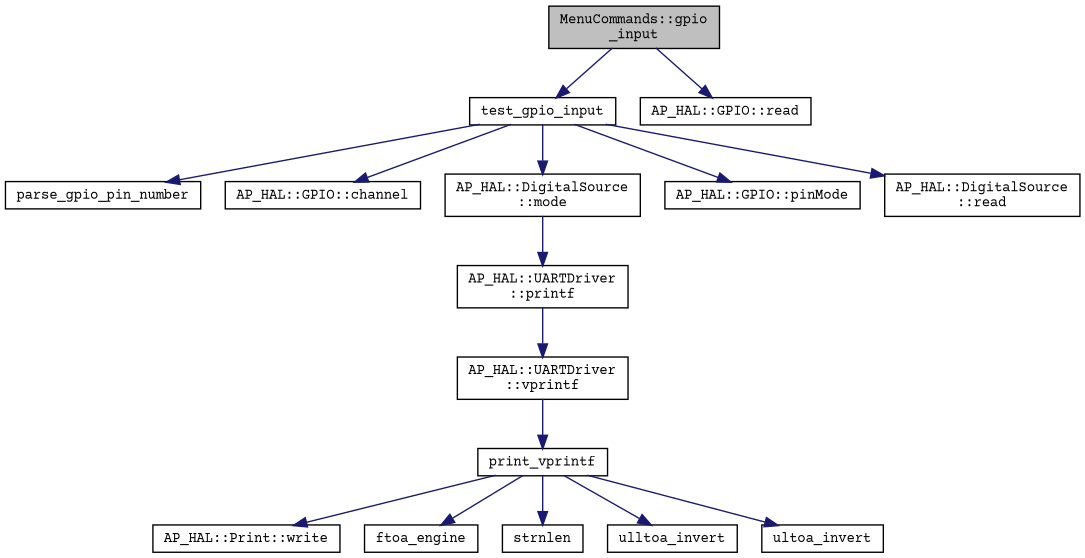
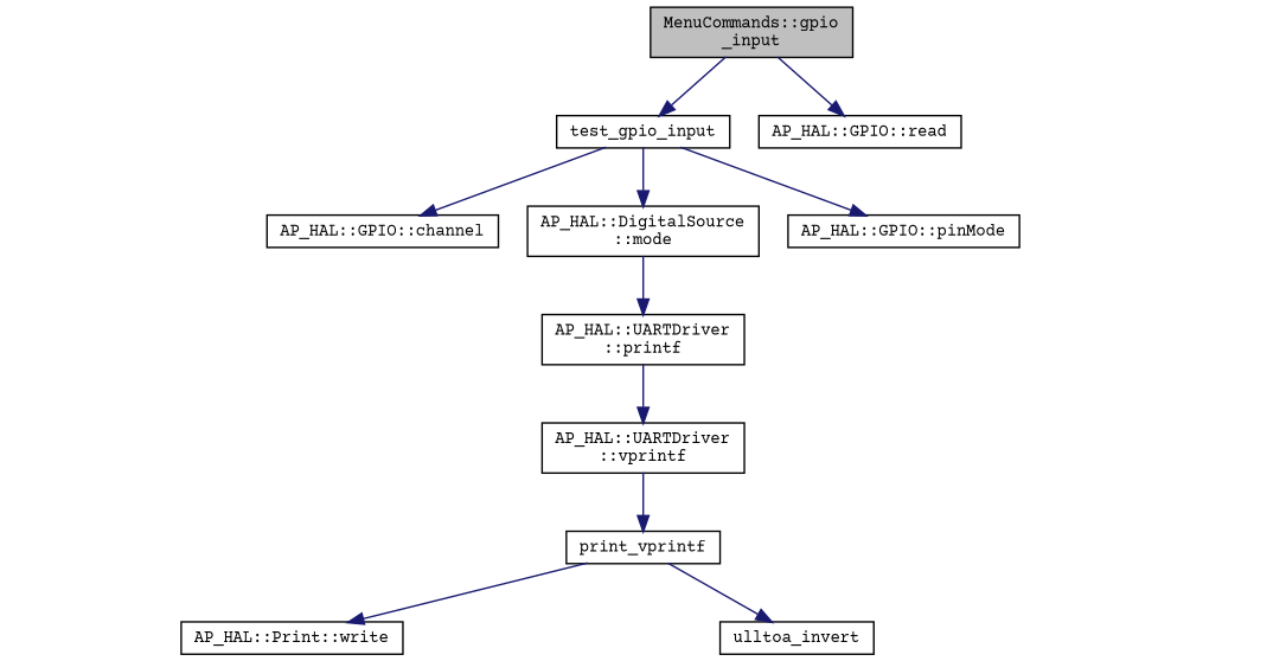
  digraph {
    fontname="Courier Prime"
    rankdir=TB
    node [color=black fillcolor=white fontname="Courier Prime" fontsize=10 shape=record style=filled]
    edge [color=midnightblue fontname="Courier Prime" fontsize=10 labelfontname=Helvetica labelfontsize=10 style=solid]
    n1 [fillcolor=grey75 fontcolor=black height=0.2 label="MenuCommands::gpio\l_input" width=0.4]
    n2 [height=0.2 label=test_gpio_input width=0.4]
    n3 [height=0.2 label="AP_HAL::GPIO::read" width=0.4]
-   n4 [height=0.2 label=parse_gpio_pin_number width=0.4]
    n5 [height=0.2 label="AP_HAL::GPIO::channel" width=0.4]
    n6 [height=0.2 label="AP_HAL::DigitalSource\l::mode" width=0.4]
    n7 [height=0.2 label="AP_HAL::GPIO::pinMode" width=0.4]
-   n8 [height=0.2 label="AP_HAL::DigitalSource\l::read" width=0.4]
    n9 [height=0.2 label="AP_HAL::UARTDriver\l::printf" width=0.4]
    n10 [height=0.2 label="AP_HAL::UARTDriver\l::vprintf" width=0.4]
    n11 [height=0.2 label=print_vprintf width=0.4]
    n12 [height=0.2 label="AP_HAL::Print::write" width=0.4]
-   n13 [height=0.2 label=ftoa_engine width=0.4]
-   n14 [height=0.2 label=strnlen width=0.4]
    n15 [height=0.2 label=ulltoa_invert width=0.4]
-   n16 [height=0.2 label=ultoa_invert width=0.4]
    n1 -> n2
    n1 -> n3
-   n2 -> n4
    n2 -> n5
    n2 -> n6
    n2 -> n7
-   n2 -> n8
    n6 -> n9
    n9 -> n10
    n10 -> n11
    n11 -> n12
-   n11 -> n13
-   n11 -> n14
    n11 -> n15
-   n11 -> n16
  }
